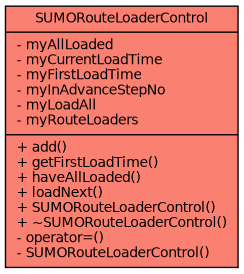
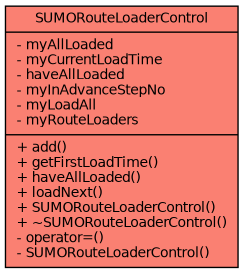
  digraph {
-   n1 [color=black fillcolor=salmon fontcolor=black fontname=Helvetica fontsize=10 height=0.2 label="{SUMORouteLoaderControl\n|- myAllLoaded\l- myCurrentLoadTime\l- myFirstLoadTime\l- myInAdvanceStepNo\l- myLoadAll\l- myRouteLoaders\l|+ add()\l+ getFirstLoadTime()\l+ haveAllLoaded()\l+ loadNext()\l+ SUMORouteLoaderControl()\l+ ~SUMORouteLoaderControl()\l- operator=()\l- SUMORouteLoaderControl()\l}" shape=record style=filled width=0.4]
+   n1 [color=black fillcolor=salmon fontcolor=black fontname=Helvetica fontsize=10 height=0.2 label="{SUMORouteLoaderControl\n|- myAllLoaded\l- myCurrentLoadTime\l- haveAllLoaded\l- myInAdvanceStepNo\l- myLoadAll\l- myRouteLoaders\l|+ add()\l+ getFirstLoadTime()\l+ haveAllLoaded()\l+ loadNext()\l+ SUMORouteLoaderControl()\l+ ~SUMORouteLoaderControl()\l- operator=()\l- SUMORouteLoaderControl()\l}" shape=record style=filled width=0.4]
  }
